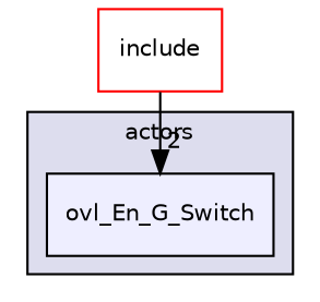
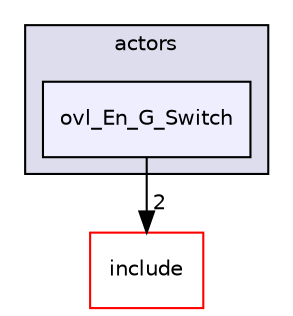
  digraph {
    compound=true
    node [fontname=Helvetica fontsize=10 shape=box style=filled]
    n1 [fillcolor="#eeeeff" label=ovl_En_G_Switch pencolor=black]
    n2 [color=red fillcolor=white label=include]
    subgraph cluster_1 {
      bgcolor="#ddddee"
      fontname=Helvetica
      fontsize=10
      label=actors
      pencolor=black
      n1
    }
-   n2 -> n1 [headlabel=2 labeldistance=1.5 labelfontname=Helvetica labelfontsize=10]
+   n1 -> n2 [headlabel=2 labeldistance=1.5 labelfontname=Helvetica labelfontsize=10]
  }
